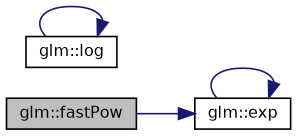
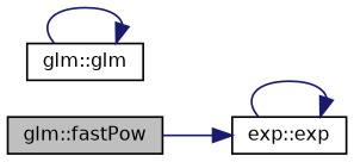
  digraph {
    rankdir=LR
    node [color=black fillcolor=white fontname=Helvetica fontsize=10 shape=record style=filled]
    edge [color=midnightblue fontname=Helvetica fontsize=10 labelfontname=Helvetica labelfontsize=10 style=solid]
    n1 [fillcolor=grey75 fontcolor=black height=0.2 label="glm::fastPow" width=0.4]
-   n2 [height=0.2 label="glm::exp" width=0.4]
-   n3 [height=0.2 label="glm::log" width=0.4]
+   n2 [height=0.2 label="exp::exp" width=0.4]
+   n3 [height=0.2 label="glm::glm" width=0.4]
    n1 -> n2
    n2 -> n2
    n3 -> n3
  }
